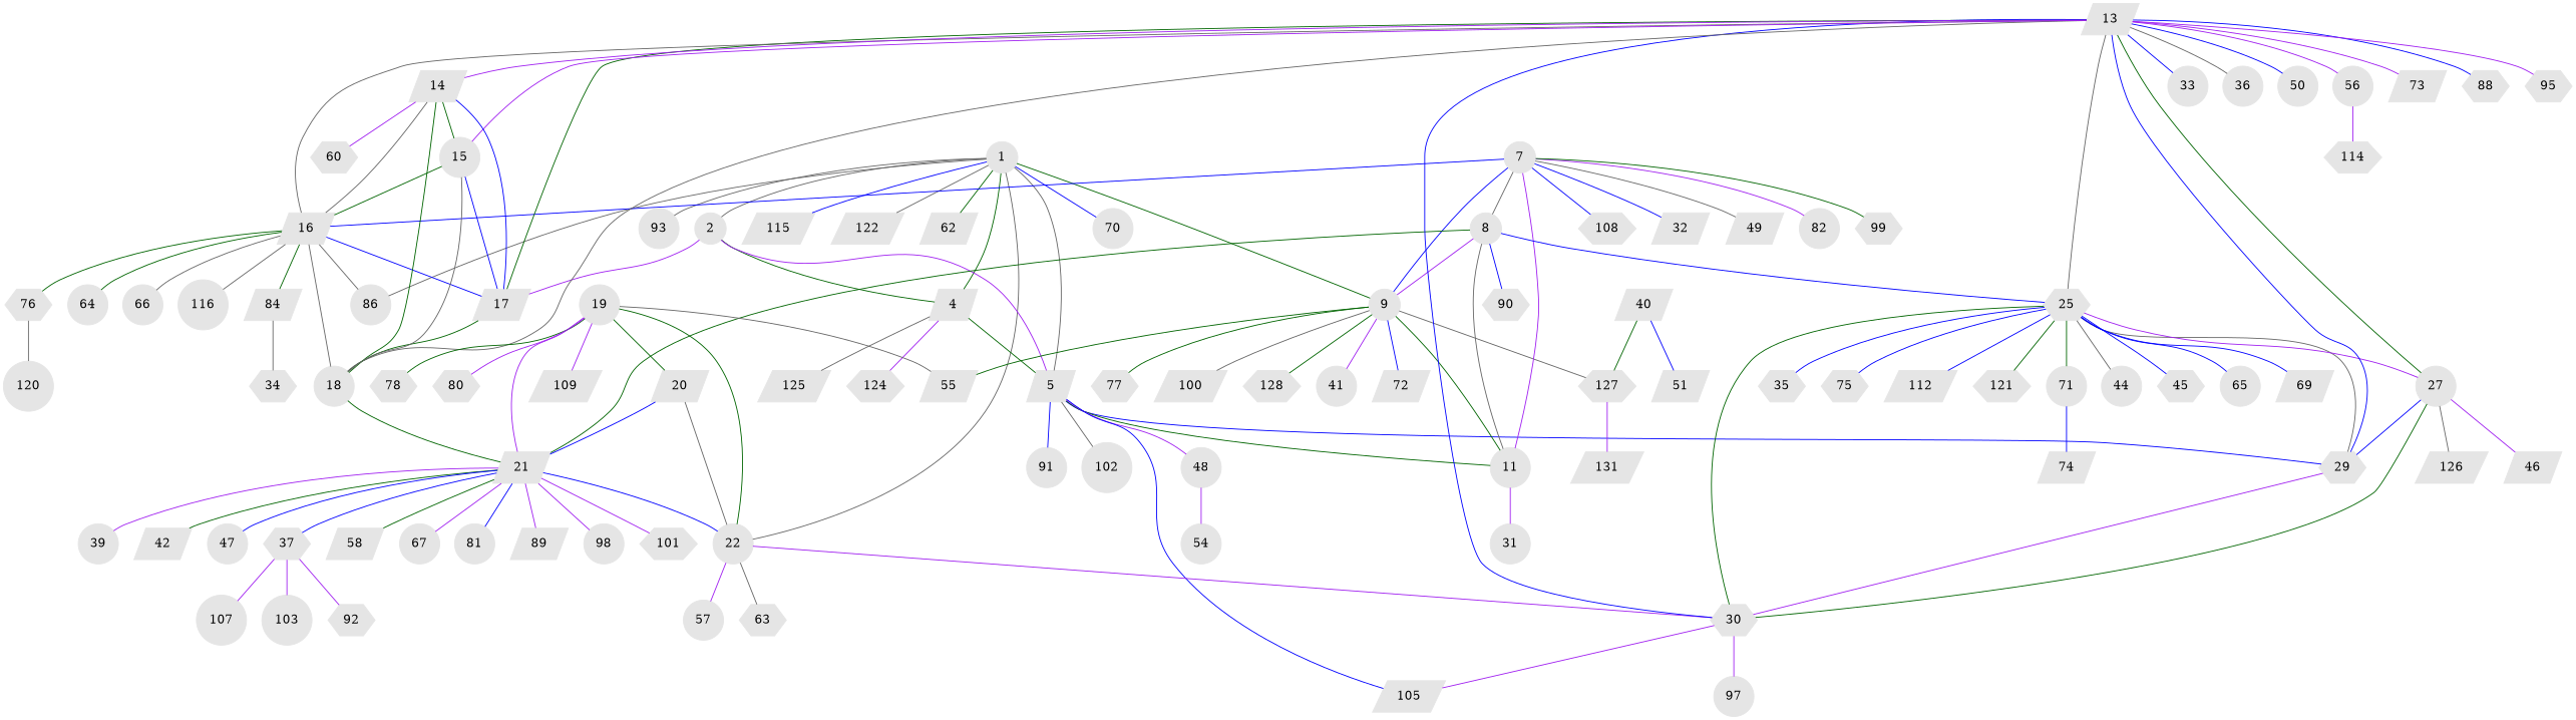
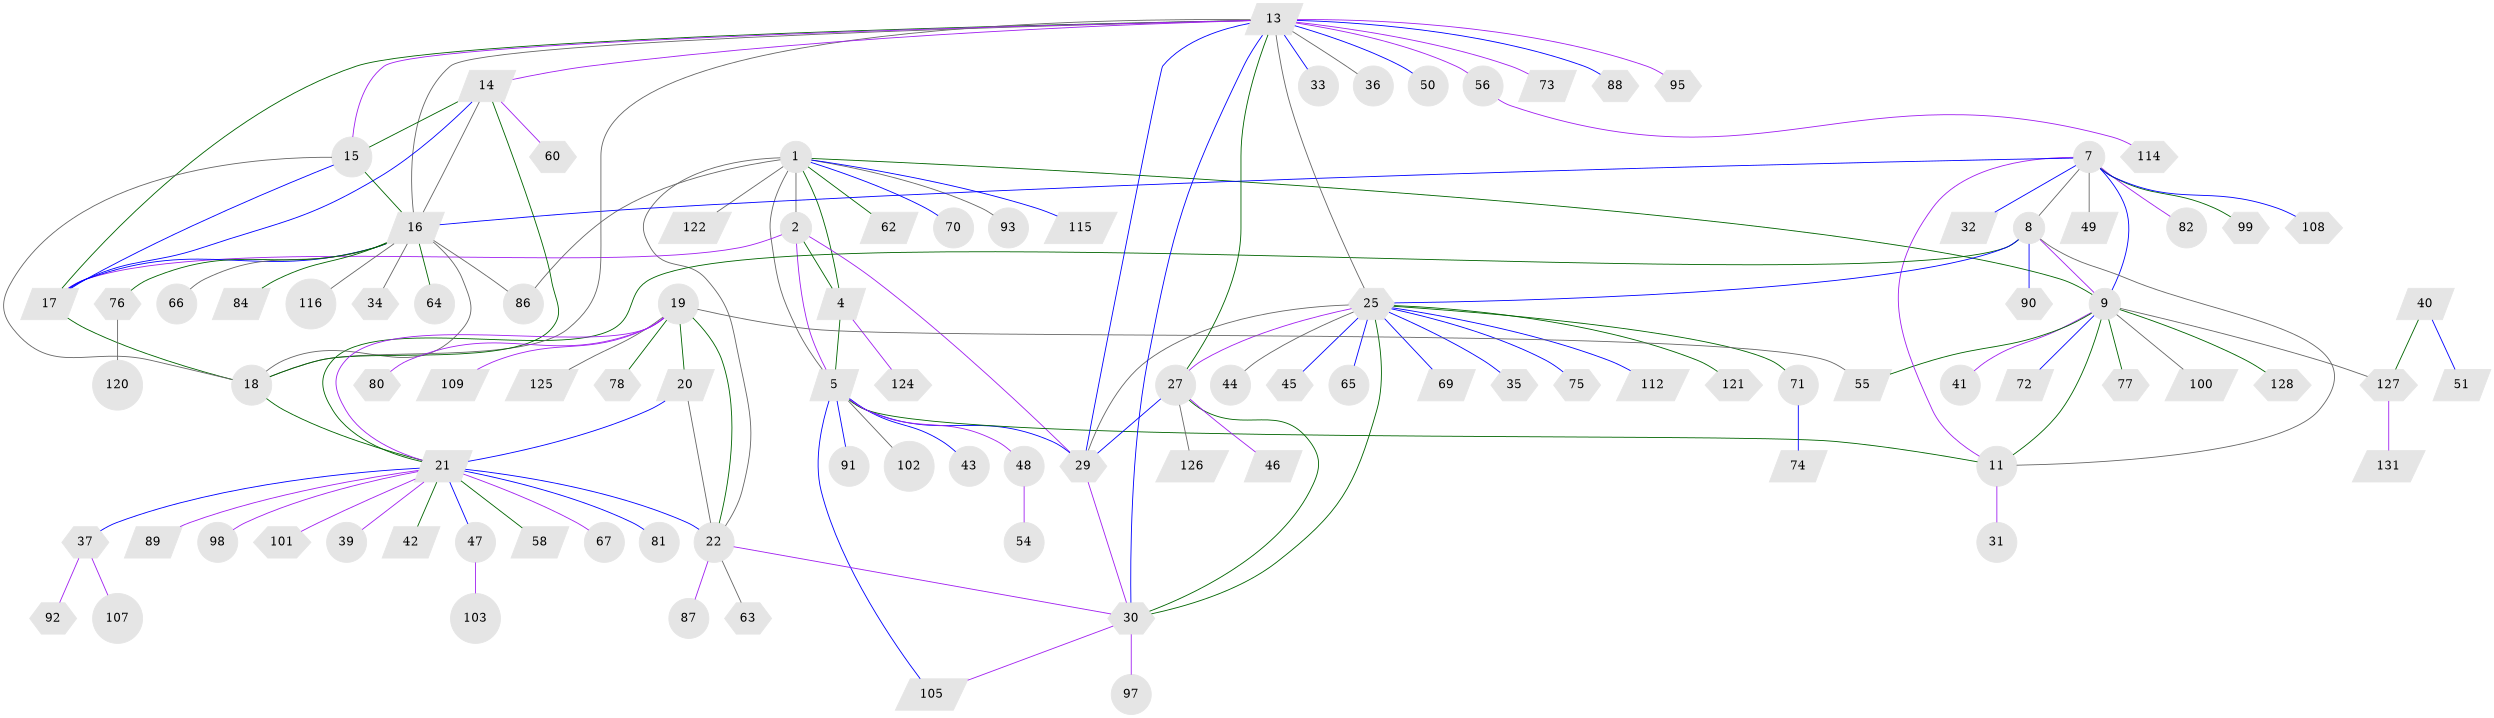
  graph {
    node [color=gray90 shape=circle style=filled]
    edge [color=purple]
    1 [super="+3"]
    2 [super="+87"]
    4 [shape=parallelogram super="+38"]
    5 [shape=parallelogram super="+6"]
    9 [super="+12"]
    22 [super="+24"]
    62 [shape=parallelogram]
    70
    86
    93
    115 [shape=parallelogram]
    122 [shape=parallelogram]
    17 [shape=parallelogram super="+110"]
    29 [shape=hexagon super="+53"]
    124 [shape=hexagon]
    125 [shape=parallelogram]
    11 [super="+79"]
+   43
    48
    91
    102
    105 [shape=parallelogram]
    41
    55 [shape=parallelogram]
    72 [shape=parallelogram]
    77 [shape=hexagon]
    100 [shape=parallelogram]
    127 [shape=hexagon]
    128 [shape=hexagon]
    30 [shape=hexagon super="+96"]
-   57
+   57 [label=87]
    63 [shape=hexagon]
    18 [super="+111"]
    31
    54
    7 [super="+10"]
    8 [super="+83"]
    16 [shape=parallelogram super="+68"]
    32 [shape=parallelogram]
    49 [shape=parallelogram]
    82 [super="+94"]
    99 [shape=hexagon]
    108 [shape=hexagon]
    21 [shape=parallelogram super="+23"]
    25 [shape=hexagon super="+26"]
    90 [shape=hexagon]
    34 [shape=hexagon]
    64
    66
    76 [shape=hexagon]
    84 [shape=parallelogram]
    116
    37 [shape=hexagon]
    39
    42 [shape=parallelogram]
    47
    58 [shape=parallelogram]
    67 [super="+85"]
    81 [super="+130"]
    89 [shape=parallelogram]
    98 [super="+104"]
    101 [shape=hexagon]
    27 [super="+119"]
    35 [shape=hexagon]
    44 [super="+113"]
    45 [shape=hexagon]
    65
    69 [shape=parallelogram]
    71 [super="+106"]
    75 [shape=hexagon]
    112 [shape=parallelogram super="+132"]
    121 [shape=hexagon]
    131 [shape=parallelogram]
    13 [shape=parallelogram super="+28"]
    14 [shape=parallelogram super="+61"]
    15
    33
    36
    50 [super="+123"]
    56
    73 [shape=parallelogram]
    88 [shape=hexagon]
    95 [shape=hexagon]
    60 [shape=hexagon]
    46 [shape=parallelogram]
    126 [shape=parallelogram]
    97 [super="+129"]
    114 [shape=hexagon]
    120
    19 [super="+52"]
    20 [shape=parallelogram]
    78 [shape=hexagon]
    80 [shape=hexagon]
    109 [shape=parallelogram super="+117"]
    92 [shape=hexagon]
    107
    40 [shape=parallelogram super="+59"]
    51 [shape=parallelogram super="+118"]
    103
    74 [shape=parallelogram]
    1 -- 2 [color=gray40 weight=2]
    1 -- 4 [color=darkgreen weight=2]
    1 -- 5 [color=gray40 weight=4]
    1 -- 9 [color=darkgreen]
    1 -- 22 [color=gray40]
    1 -- 62 [color=darkgreen]
    1 -- 70 [color=blue]
    1 -- 86 [color=gray40]
    1 -- 93 [color=gray40]
    1 -- 115 [color=blue]
    1 -- 122 [color=gray40]
    2 -- 4 [color=darkgreen]
    2 -- 5 [weight=2]
    2 -- 17
+   2 -- 29
    4 -- 5 [color=darkgreen weight=2]
    4 -- 124
-   4 -- 125 [color=gray40]
+   19 -- 125 [color=gray40]
    5 -- 29 [color=blue]
    5 -- 11 [color=darkgreen]
+   5 -- 43 [color=blue]
    5 -- 48
    5 -- 91 [color=blue]
    5 -- 102 [color=gray40]
    5 -- 105 [color=blue]
    9 -- 11 [color=darkgreen weight=2]
    9 -- 41
    9 -- 55 [color=darkgreen]
    9 -- 72 [color=blue]
    9 -- 77 [color=darkgreen]
    9 -- 100 [color=gray40]
    9 -- 127 [color=gray40]
    9 -- 128 [color=darkgreen]
    22 -- 30
    22 -- 57
    22 -- 63 [color=gray40]
    17 -- 18 [color=darkgreen]
    29 -- 30
    11 -- 31
    48 -- 54
    127 -- 131
    30 -- 105
    30 -- 97
    18 -- 21 [color=darkgreen]
    7 -- 9 [color=blue weight=4]
    7 -- 11 [weight=2]
    7 -- 8 [color=gray40 weight=2]
    7 -- 16 [color=blue]
    7 -- 32 [color=blue]
    7 -- 49 [color=gray40]
    7 -- 82
    7 -- 99 [color=darkgreen]
    7 -- 108 [color=blue]
    8 -- 9 [weight=2]
    8 -- 11 [color=gray40]
    8 -- 21 [color=darkgreen]
    8 -- 25 [color=blue]
    8 -- 90 [color=blue]
    16 -- 86 [color=gray40]
    16 -- 17 [color=blue]
    16 -- 18 [color=gray40]
-   84 -- 34 [color=gray40]
+   16 -- 34 [color=gray40]
    16 -- 64 [color=darkgreen]
    16 -- 66 [color=gray40]
    16 -- 76 [color=darkgreen]
    16 -- 84 [color=darkgreen]
    16 -- 116 [color=gray40]
    21 -- 22 [color=blue weight=4]
    21 -- 37 [color=blue]
    21 -- 39
    21 -- 42 [color=darkgreen]
    21 -- 47 [color=blue]
    21 -- 58 [color=darkgreen]
    21 -- 67
    21 -- 81 [color=blue]
    21 -- 89
    21 -- 98
    21 -- 101
    25 -- 29 [color=gray40 weight=2]
    25 -- 30 [color=darkgreen weight=2]
    25 -- 27 [weight=2]
    25 -- 35 [color=blue]
    25 -- 44 [color=gray40]
    25 -- 45 [color=blue]
    25 -- 65 [color=blue]
    25 -- 69 [color=blue]
    25 -- 71 [color=darkgreen]
    25 -- 75 [color=blue]
    25 -- 112 [color=blue]
    25 -- 121 [color=darkgreen]
    76 -- 120 [color=gray40]
    37 -- 92
    37 -- 107
-   37 -- 103
+   47 -- 103
    27 -- 29 [color=blue]
    27 -- 30 [color=darkgreen]
    27 -- 46
    27 -- 126 [color=gray40]
    71 -- 74 [color=blue]
    13 -- 17 [color=darkgreen]
    13 -- 29 [color=blue]
    13 -- 30 [color=blue]
    13 -- 18 [color=gray40]
    13 -- 16 [color=gray40]
    13 -- 25 [color=gray40 weight=2]
    13 -- 27 [color=darkgreen]
    13 -- 14
    13 -- 15
    13 -- 33 [color=blue]
    13 -- 36 [color=gray40]
    13 -- 50 [color=blue]
    13 -- 56
    13 -- 73
    13 -- 88 [color=blue]
    13 -- 95
    14 -- 17 [color=blue]
    14 -- 18 [color=darkgreen]
    14 -- 16 [color=gray40]
    14 -- 15 [color=darkgreen]
    14 -- 60
    15 -- 17 [color=blue]
    15 -- 18 [color=gray40]
    15 -- 16 [color=darkgreen]
    56 -- 114
    19 -- 22 [color=darkgreen weight=2]
    19 -- 55 [color=gray40]
    19 -- 21 [weight=2]
    19 -- 20 [color=darkgreen]
    19 -- 78 [color=darkgreen]
    19 -- 80
    19 -- 109
    20 -- 22 [color=gray40 weight=2]
    20 -- 21 [color=blue weight=2]
    40 -- 127 [color=darkgreen]
    40 -- 51 [color=blue]
  }
